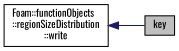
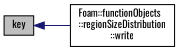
  digraph {
    rankdir=LR
    fontname=Oswald
    node [color=black fontname=Oswald fontsize=10 shape=record]
    n1 [fillcolor=grey75 fontcolor=black height=0.2 label=key style=filled width=0.4]
    n2 [height=0.2 label="Foam::functionObjects\l::regionSizeDistribution\l::write" width=0.4]
-   n2 -> n1 [color=midnightblue dir=back fontname=Oswald fontsize=10 labelfontname=Helvetica labelfontsize=10 style=solid]
+   n1 -> n2 [color=midnightblue dir=back fontname=Oswald fontsize=10 labelfontname=Helvetica labelfontsize=10 style=solid]
  }
